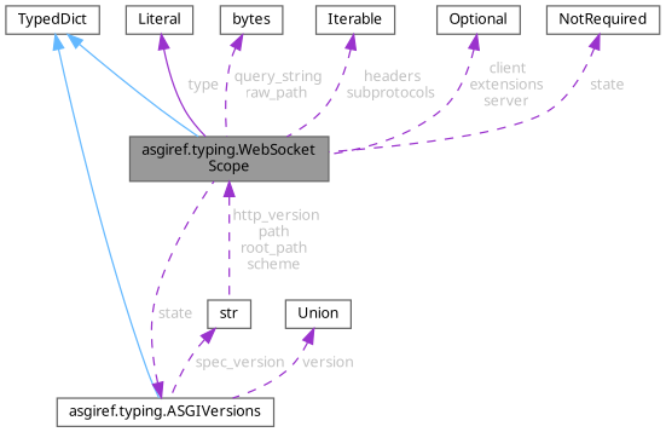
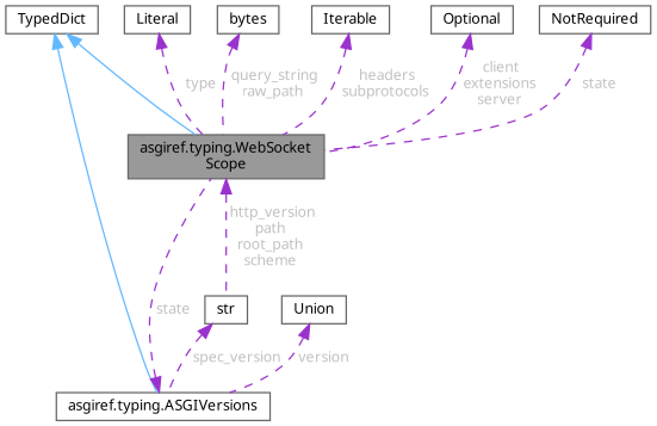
  digraph {
    fontname="Noto Sans"
    node [color=gray40 fillcolor=white fontname="Noto Sans" fontsize=10 shape=box style=filled]
    edge [color=darkorchid3 dir=back fontcolor=grey fontname="Noto Sans" fontsize=10 labelfontname=Helvetica labelfontsize=10 style=dashed]
    n1 [fillcolor=grey60 fontcolor=black height=0.2 label="asgiref.typing.WebSocket\lScope" width=0.4]
    n2 [height=0.2 label=str width=0.4]
    n3 [height=0.2 label=TypedDict width=0.4]
    n4 [height=0.2 label="asgiref.typing.ASGIVersions" width=0.4]
    n5 [height=0.2 label=Literal width=0.4]
    n6 [height=0.2 label=Union width=0.4]
    n7 [height=0.2 label=bytes width=0.4]
    n8 [height=0.2 label=Iterable width=0.4]
    n9 [height=0.2 label=Optional width=0.4]
    n10 [height=0.2 label=NotRequired width=0.4]
    n1 -> n2 [label=" http_version\npath\nroot_path\nscheme"]
    n2 -> n4 [label=" spec_version"]
    n3 -> n1 [color=steelblue1 style=solid fontcolor=""]
    n3 -> n4 [color=steelblue1 style=solid fontcolor=""]
    n4 -> n1 [label=" state"]
-   n5 -> n1 [label=" type" style=solid]
+   n5 -> n1 [label=" type"]
    n6 -> n4 [label=" version"]
    n7 -> n1 [label=" query_string\nraw_path"]
    n8 -> n1 [label=" headers\nsubprotocols"]
    n9 -> n1 [label=" client\nextensions\nserver"]
    n10 -> n1 [label=" state"]
  }
